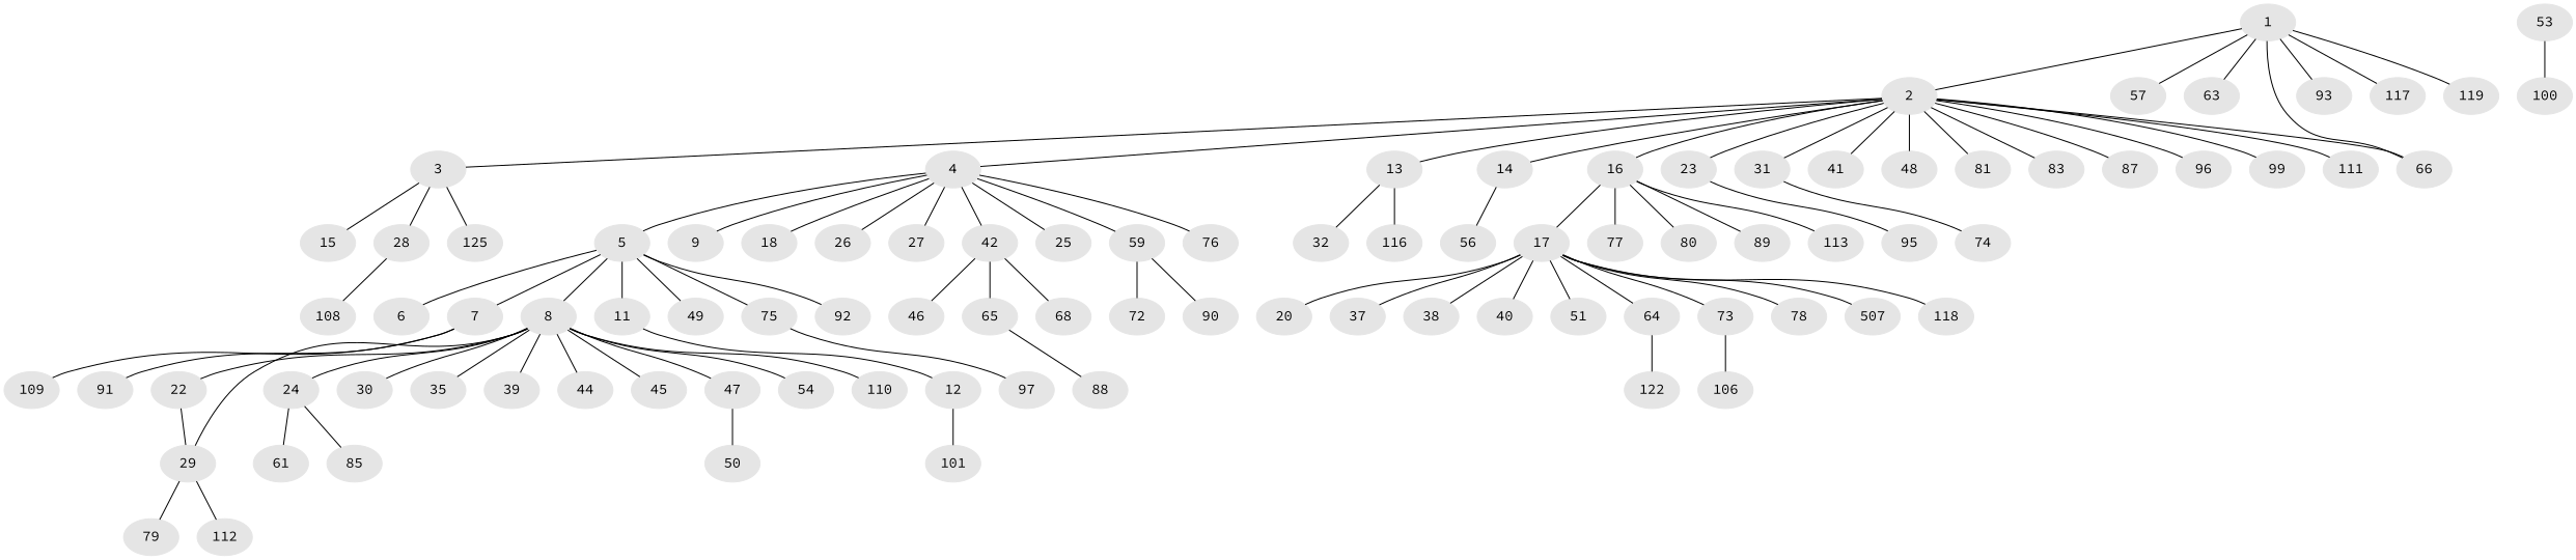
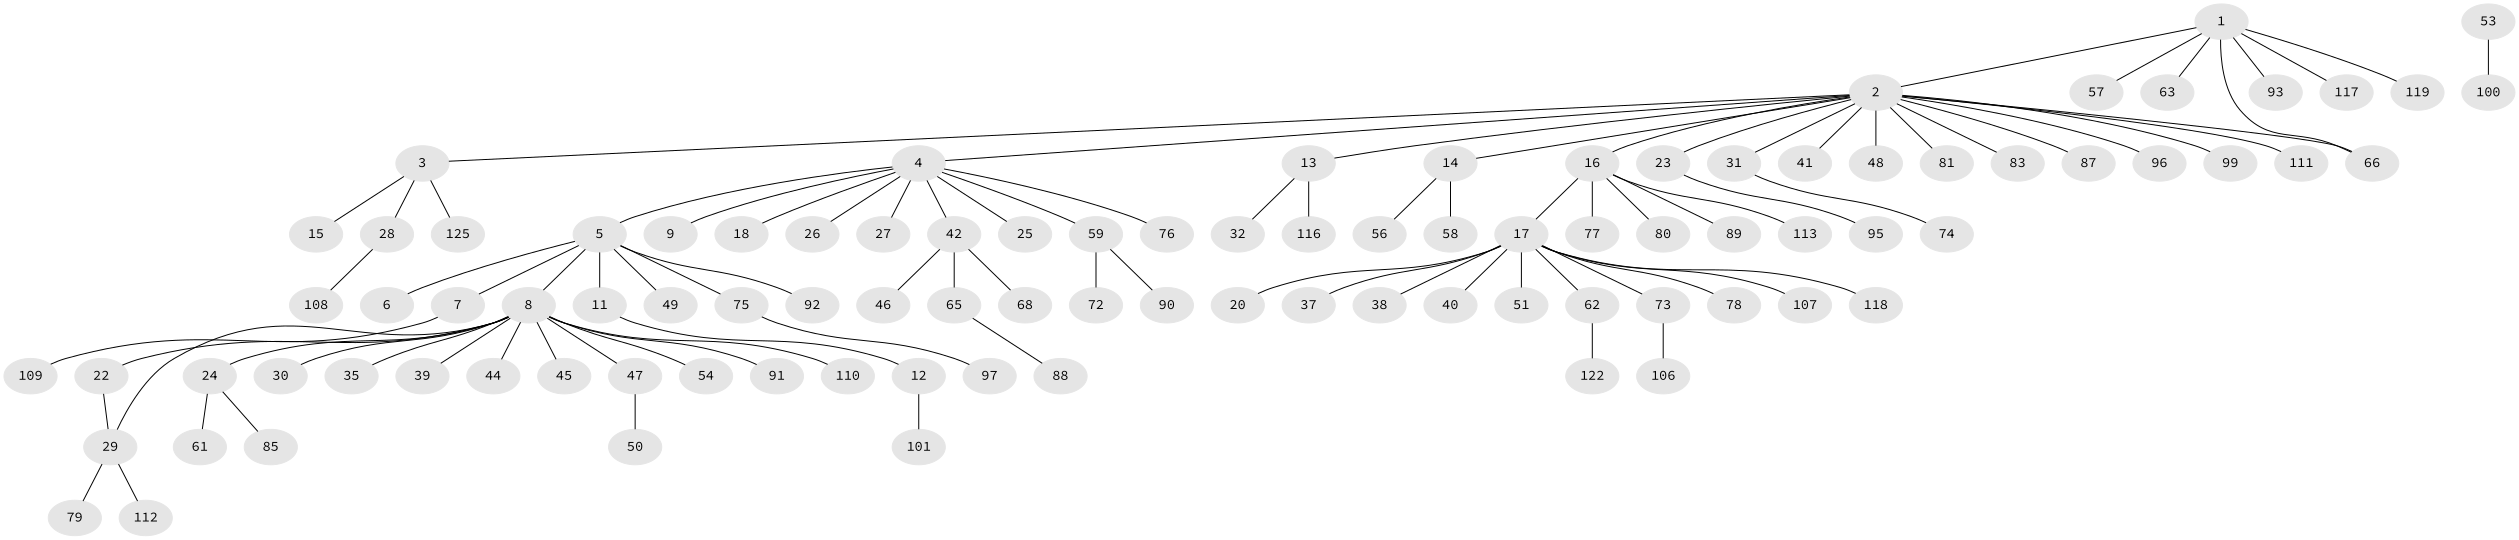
  graph {
    fontname="Source Code Pro"
    node [color=gray90 fontname="Source Code Pro" style=filled]
    edge [fontname="Source Code Pro"]
    1 [super="+98"]
    2 [super="+64"]
    57
    63
    66
    93
    117
    119
    3 [super="+71"]
    4 [super="+36"]
    13 [super="+52"]
    14 [super="+25"]
    16 [super="+102"]
    23
    31
    41 [super="+104"]
    48 [super="+103"]
    81
    83
    87
    96
    99
    111
    15
    28 [super="+70"]
    125
    5 [super="+10"]
    9 [super="+43"]
    18
    26 [super="+33"]
    27
    42 [super="+94"]
    n33 [label=25]
    59 [super="+82"]
    76
    32 [super="+123"]
    116
    56
+   58 [super="+86"]
    17 [super="+19"]
    77
    80
    89
    113 [super="+114"]
    95 [super="+105"]
    74
    100 [super="+120"]
    53
    108
    6
    7
    8 [super="+21"]
    11
    49 [super="+69"]
    75 [super="+84"]
    92
    46
    65
    68
    72 [super="+115"]
    90
    109
    22 [super="+124"]
    24
    29 [super="+34"]
    30
    35
    39
    44
    45
    47
    54
    91
    110
    12 [super="+121"]
    97
    61
    85
    79
    112
    50
    101
    20
    37
    38
    40
    51
-   62 [label=64]
+   62
    73 [super="+126"]
    78
-   107 [label=507]
+   107
    118
    122
    106
    88
    1 -- 2
    1 -- 57
    1 -- 63
    1 -- 66
    1 -- 93
    1 -- 117
    1 -- 119
    2 -- 66
    2 -- 3
    2 -- 4
    2 -- 13
    2 -- 14
    2 -- 16
    2 -- 23
    2 -- 31
    2 -- 41
    2 -- 48
    2 -- 81
    2 -- 83
    2 -- 87
    2 -- 96
    2 -- 99
    2 -- 111
    3 -- 15
    3 -- 28
    3 -- 125
    4 -- 5
    4 -- 9
    4 -- 18
    4 -- 26
    4 -- 27
    4 -- 42
    4 -- n33
    4 -- 59
    4 -- 76
    13 -- 32
    13 -- 116
    14 -- 56
+   14 -- 58
    16 -- 17
    16 -- 77
    16 -- 80
    16 -- 89
    16 -- 113
    23 -- 95
    31 -- 74
    28 -- 108
    5 -- 6
    5 -- 7
    5 -- 8
    5 -- 11
    5 -- 49
    5 -- 75
    5 -- 92
    42 -- 46
    42 -- 65
    42 -- 68
    59 -- 72
    59 -- 90
    17 -- 20
    17 -- 37
    17 -- 38
    17 -- 40
    17 -- 51
    17 -- 62
    17 -- 73
    17 -- 78
    17 -- 107
    17 -- 118
    53 -- 100
    7 -- 109
    8 -- 22
    8 -- 24
    8 -- 29
    8 -- 30
    8 -- 35
    8 -- 39
    8 -- 44
    8 -- 45
    8 -- 47
    8 -- 54
-   7 -- 91
+   8 -- 91
    8 -- 110
    11 -- 12
    75 -- 97
    65 -- 88
    22 -- 29
    24 -- 61
    24 -- 85
    29 -- 79
    29 -- 112
    47 -- 50
    12 -- 101
    62 -- 122
    73 -- 106
  }
